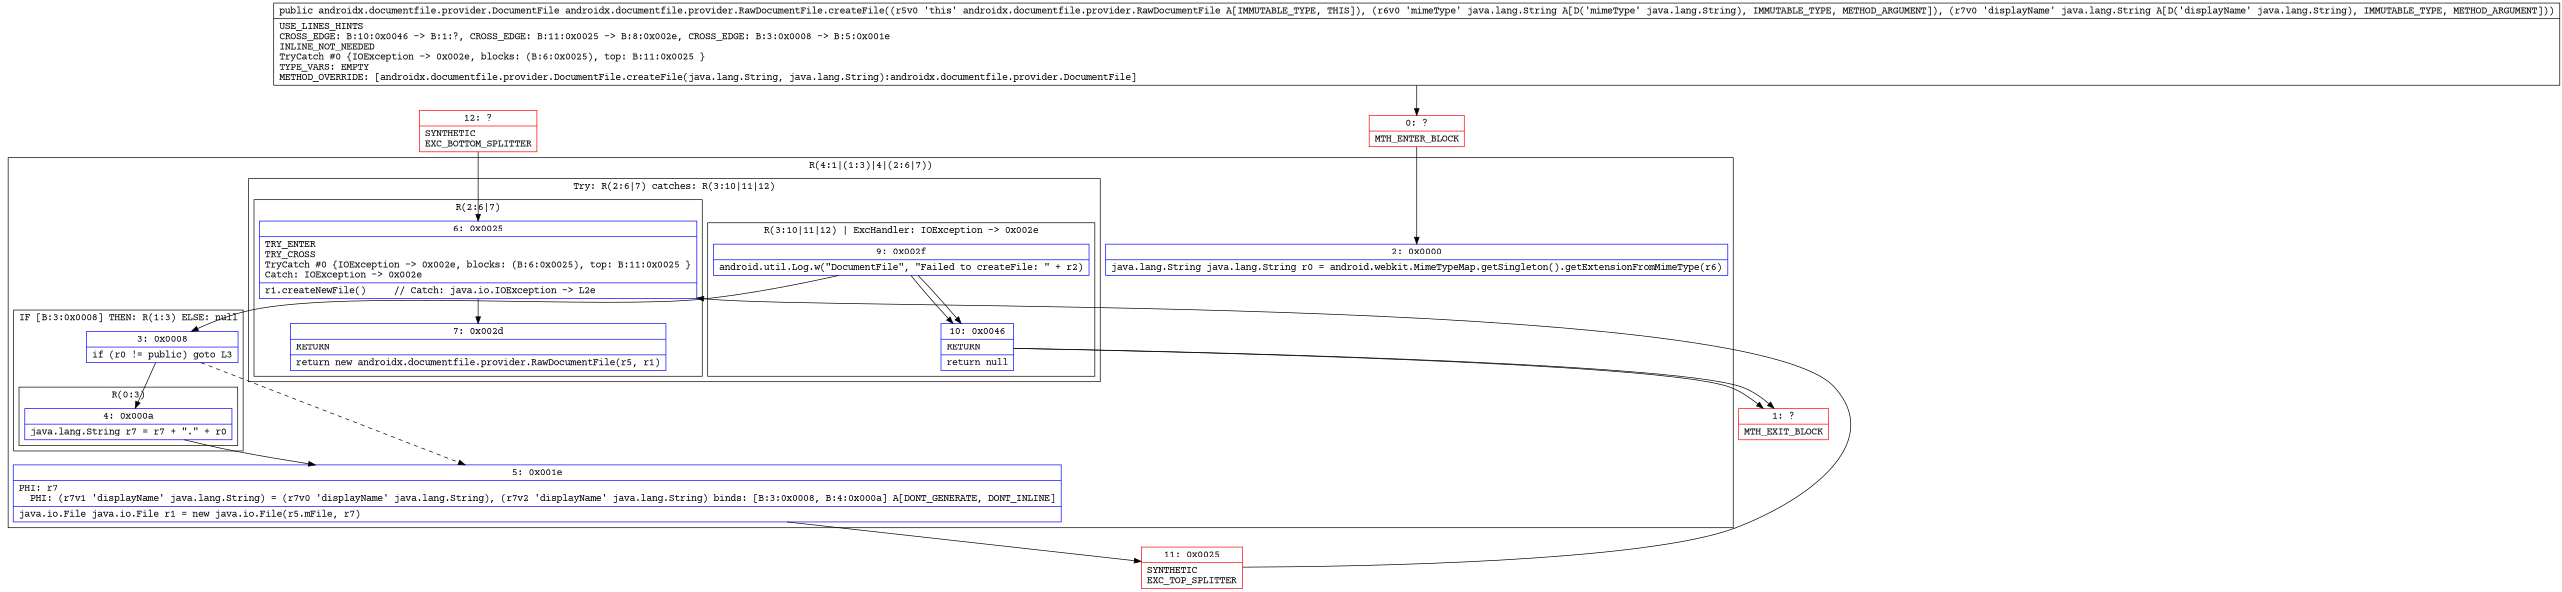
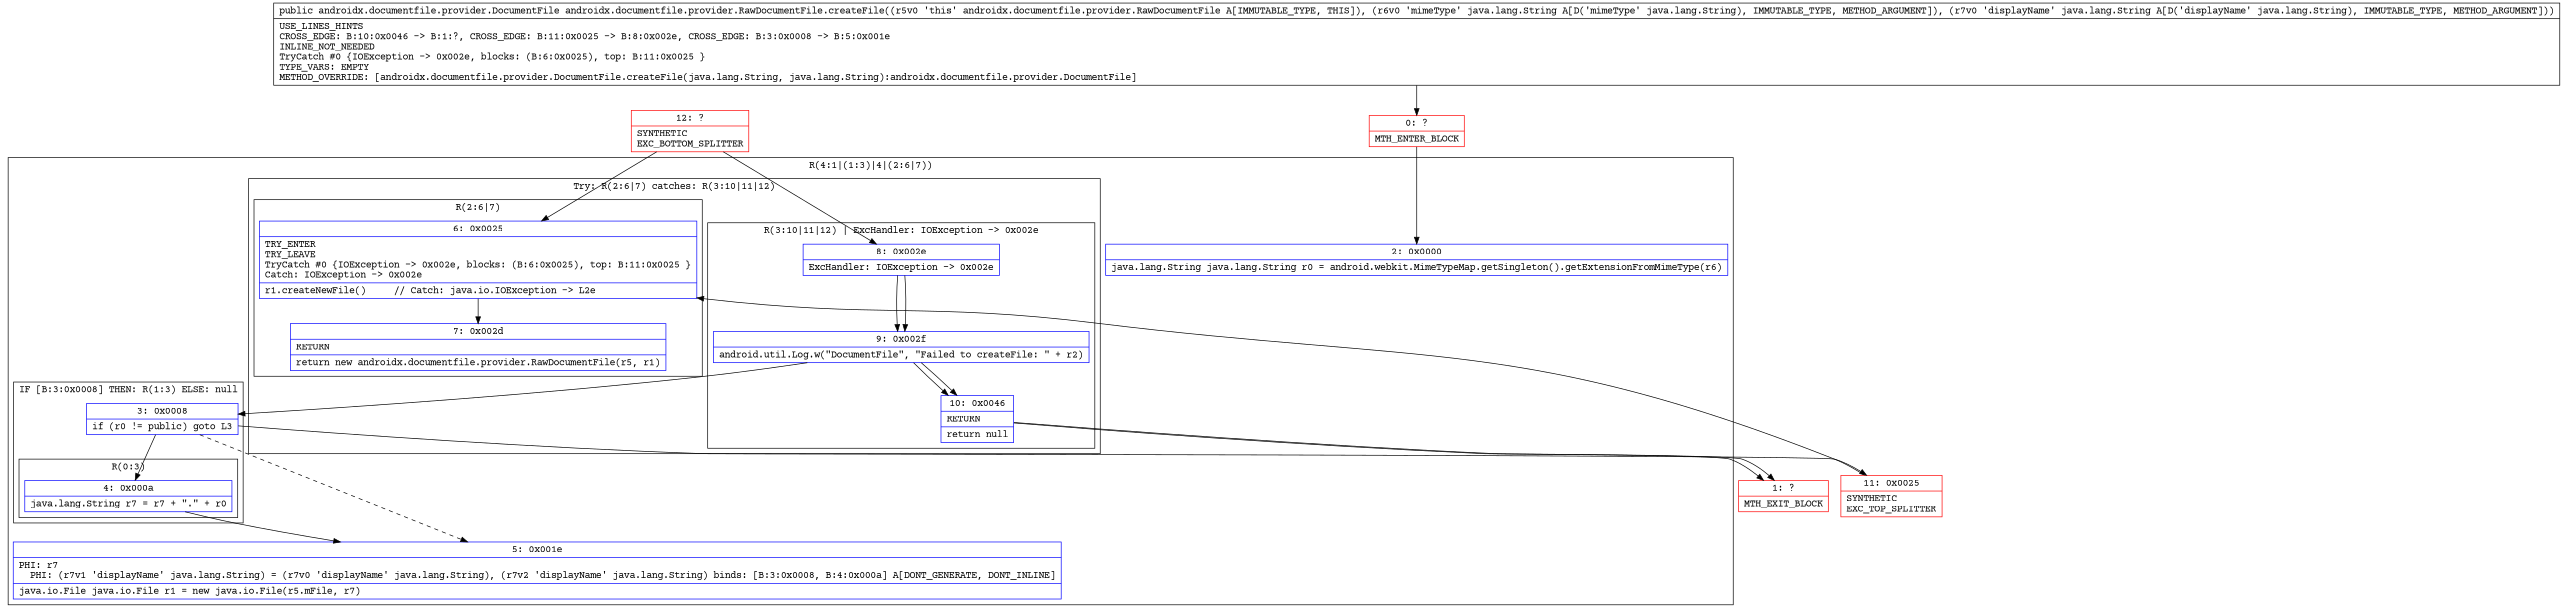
  digraph {
    fontname="Courier Prime"
    node [color=blue fontname="Courier Prime" shape=record]
    edge [fontname="Courier Prime"]
    n1 [label="{4\:\ 0x000a|java.lang.String r7 = r7 + \".\" + r0\l}"]
    n2 [label="{3\:\ 0x0008|if (r0 != public) goto L3\l}"]
+   n3 [label="{8\:\ 0x002e|ExcHandler: IOException \-\> 0x002e\l}"]
    n4 [label="{9\:\ 0x002f|android.util.Log.w(\"DocumentFile\", \"Failed to createFile: \" + r2)\l}"]
    n5 [label="{10\:\ 0x0046|RETURN\l|return null\l}"]
-   n6 [label="{6\:\ 0x0025|TRY_ENTER\lTRY_CROSS\lTryCatch #0 \{IOException \-\> 0x002e, blocks: (B:6:0x0025), top: B:11:0x0025 \}\lCatch: IOException \-\> 0x002e\l|r1.createNewFile()     \/\/ Catch: java.io.IOException \-\> L2e\l}"]
+   n6 [label="{6\:\ 0x0025|TRY_ENTER\lTRY_LEAVE\lTryCatch #0 \{IOException \-\> 0x002e, blocks: (B:6:0x0025), top: B:11:0x0025 \}\lCatch: IOException \-\> 0x002e\l|r1.createNewFile()     \/\/ Catch: java.io.IOException \-\> L2e\l}"]
    n7 [label="{7\:\ 0x002d|RETURN\l|return new androidx.documentfile.provider.RawDocumentFile(r5, r1)\l}"]
    n8 [label="{2\:\ 0x0000|java.lang.String java.lang.String r0 = android.webkit.MimeTypeMap.getSingleton().getExtensionFromMimeType(r6)\l}"]
    n9 [label="{5\:\ 0x001e|PHI: r7 \l  PHI: (r7v1 'displayName' java.lang.String) = (r7v0 'displayName' java.lang.String), (r7v2 'displayName' java.lang.String) binds: [B:3:0x0008, B:4:0x000a] A[DONT_GENERATE, DONT_INLINE]\l|java.io.File java.io.File r1 = new java.io.File(r5.mFile, r7)\l}"]
    n10 [color=red label="{1\:\ ?|MTH_EXIT_BLOCK\l}"]
    n11 [color=red label="{11\:\ 0x0025|SYNTHETIC\lEXC_TOP_SPLITTER\l}"]
    n12 [color=red label="{12\:\ ?|SYNTHETIC\lEXC_BOTTOM_SPLITTER\l}"]
    n13 [color=red label="{0\:\ ?|MTH_ENTER_BLOCK\l}"]
    n14 [label="{public androidx.documentfile.provider.DocumentFile androidx.documentfile.provider.RawDocumentFile.createFile((r5v0 'this' androidx.documentfile.provider.RawDocumentFile A[IMMUTABLE_TYPE, THIS]), (r6v0 'mimeType' java.lang.String A[D('mimeType' java.lang.String), IMMUTABLE_TYPE, METHOD_ARGUMENT]), (r7v0 'displayName' java.lang.String A[D('displayName' java.lang.String), IMMUTABLE_TYPE, METHOD_ARGUMENT]))  | USE_LINES_HINTS\lCROSS_EDGE: B:10:0x0046 \-\> B:1:?, CROSS_EDGE: B:11:0x0025 \-\> B:8:0x002e, CROSS_EDGE: B:3:0x0008 \-\> B:5:0x001e\lINLINE_NOT_NEEDED\lTryCatch #0 \{IOException \-\> 0x002e, blocks: (B:6:0x0025), top: B:11:0x0025 \}\lTYPE_VARS: EMPTY\lMETHOD_OVERRIDE: [androidx.documentfile.provider.DocumentFile.createFile(java.lang.String, java.lang.String):androidx.documentfile.provider.DocumentFile]\l}" color=""]
    subgraph cluster_1 {
      label="R(4:1|(1:3)|4|(2:6|7))"
      n8
      n9
      subgraph cluster_2 {
        label="IF [B:3:0x0008] THEN: R(1:3) ELSE: null"
        n2
        subgraph cluster_3 {
          label="R(0:3)"
          n1
        }
      }
      subgraph cluster_4 {
        label="Try: R(2:6|7) catches: R(3:10|11|12)"
        subgraph cluster_5 {
          label="R(3:10|11|12) | ExcHandler: IOException \-\> 0x002e\l"
+         n3
          n4
          n5
        }
        subgraph cluster_6 {
          label="R(2:6|7)"
          n6
          n7
        }
      }
    }
    subgraph cluster_7 {
      label="R(3:10|11|12) | ExcHandler: IOException \-\> 0x002e\l"
    }
    n1 -> n9
    n2 -> n1
    n2 -> n9 [style=dashed]
+   n3 -> n4
+   n3 -> n4
    n4 -> n2
    n4 -> n5
    n4 -> n5
    n5 -> n10
    n5 -> n10
    n6 -> n7
-   n9 -> n11
+   n2 -> n11
    n11 -> n6
+   n12 -> n3
    n12 -> n6
    n13 -> n8
    n14 -> n13
  }
